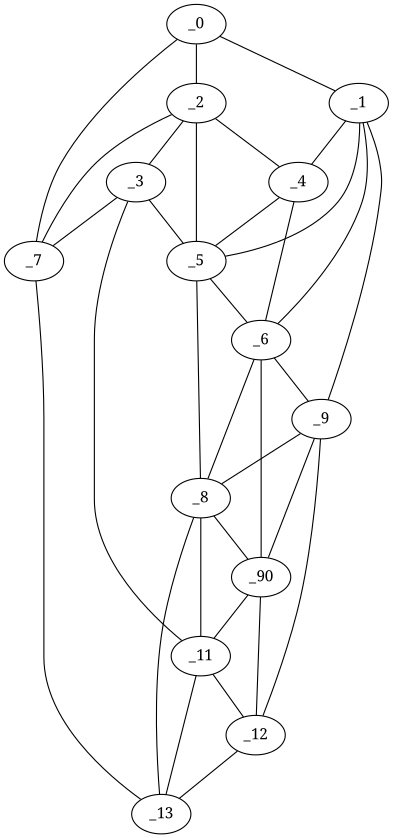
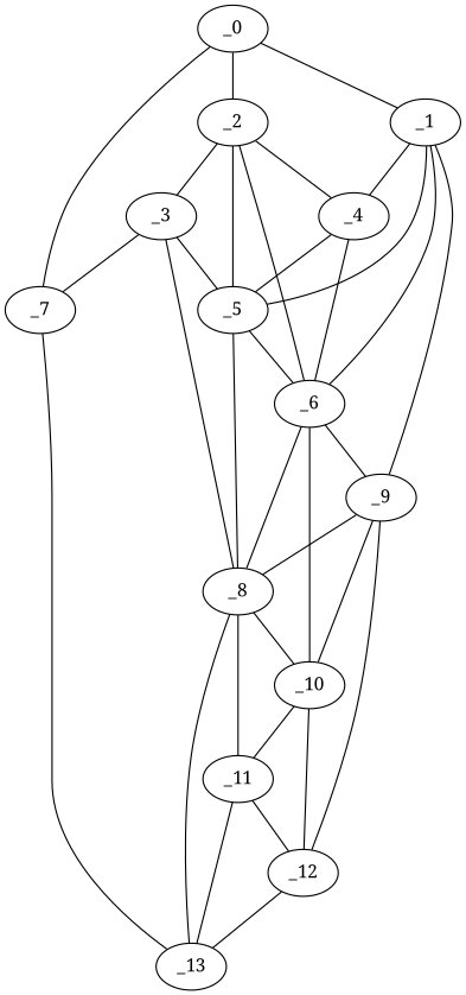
  graph {
    fontname="Noto Serif"
    node [fontname="Noto Serif" y=39]
    edge [fontname="Noto Serif" valence=2]
    _0 [x=10]
    _1 [x=19 y=38]
    _2 [x=20 y=43]
    _7 [x=47 y=94]
    _4 [x=37 y=38]
    _6 [x=46 y=36]
    _9 [x=77 y=32]
    _5 [x=38 y=44]
    _3 [x=35 y=53]
    _13 [x=121 y=87]
    _8 [x=71 y=73]
-   _10 [x=83 label=_90]
+   _10 [x=83]
    _12 [x=117 y=72]
    _11 [x=94 y=69]
    _0 -- _1 [valence=1]
    _0 -- _2 [valence=1]
    _0 -- _7 [valence=1]
    _1 -- _4
    _1 -- _6 [valence=1]
    _1 -- _9 [valence=1]
    _1 -- _5 [valence=1]
-   _2 -- _7 [valence=1]
+   _2 -- _6 [valence=1]
    _2 -- _4
    _2 -- _5 [valence=1]
    _2 -- _3
    _7 -- _13 [valence=1]
    _4 -- _6
    _4 -- _5
    _6 -- _9
    _6 -- _8
    _6 -- _10
    _9 -- _8 [valence=1]
    _9 -- _10
    _9 -- _12 [valence=1]
    _5 -- _6 [valence=1]
    _5 -- _8 [valence=1]
    _3 -- _7
    _3 -- _5
-   _3 -- _11
+   _3 -- _8
    _8 -- _13 [valence=1]
    _8 -- _10
    _8 -- _11
    _10 -- _12 [valence=1]
    _10 -- _11
    _12 -- _13 [valence=1]
    _11 -- _13
    _11 -- _12
  }
